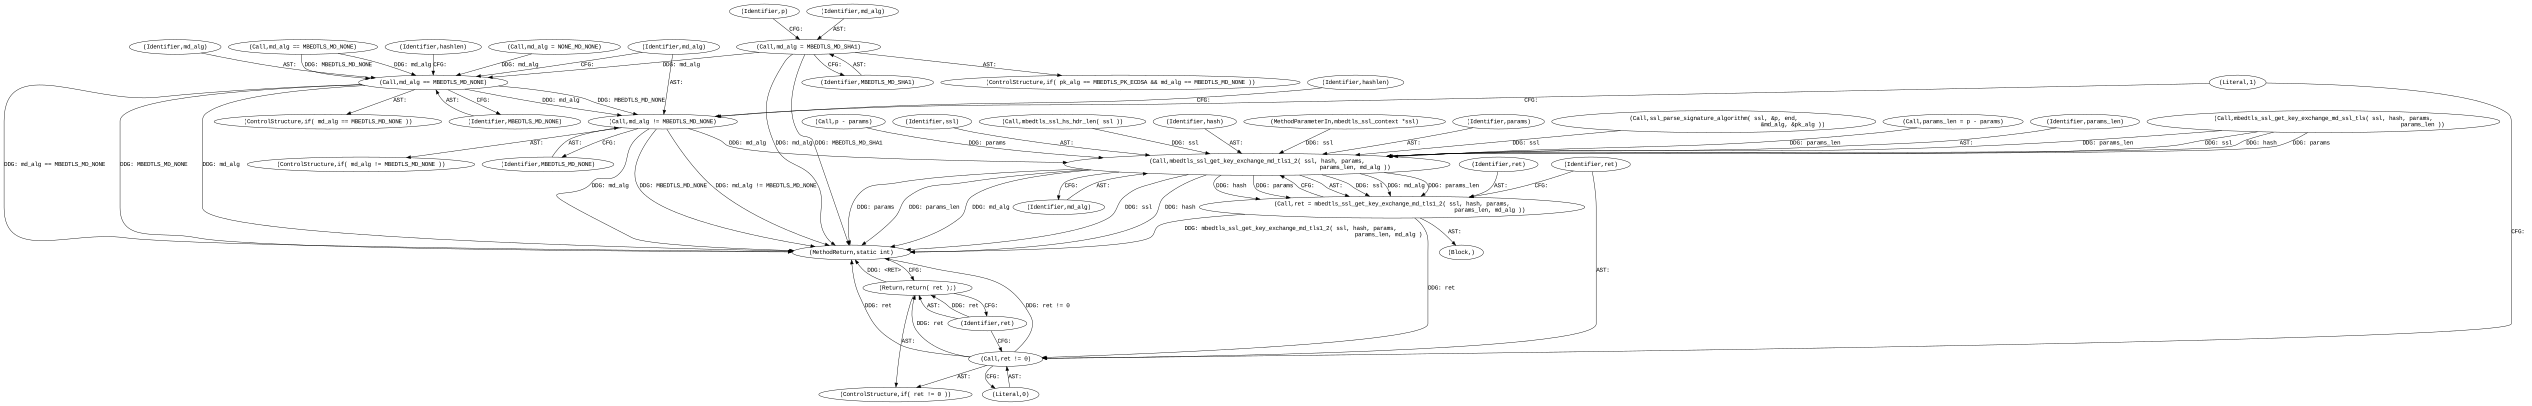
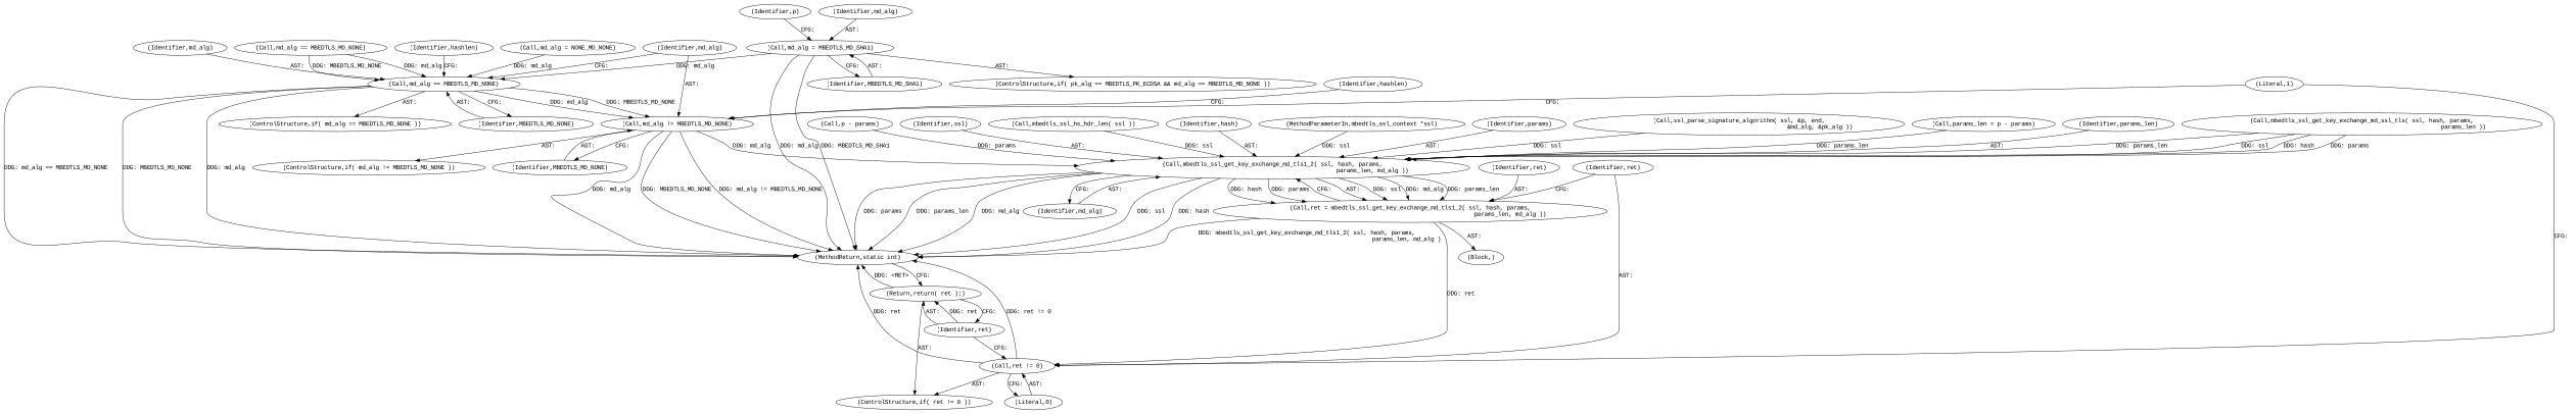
  digraph {
    fontname="Liberation Mono"
    node [fontname="Liberation Mono"]
    edge [fontname="Liberation Mono"]
    n1 [label="(Call,md_alg = MBEDTLS_MD_SHA1)"]
    n2 [label="(Call,md_alg == MBEDTLS_MD_NONE)"]
    n3 [label="(Identifier,MBEDTLS_MD_SHA1)"]
    n4 [label="(ControlStructure,if( pk_alg == MBEDTLS_PK_ECDSA && md_alg == MBEDTLS_MD_NONE ))"]
    n5 [label="(MethodReturn,static int)"]
    n6 [label="(Call,md_alg != MBEDTLS_MD_NONE)"]
    n7 [label="(ControlStructure,if( md_alg == MBEDTLS_MD_NONE ))"]
    n8 [label="(Identifier,MBEDTLS_MD_NONE)"]
    n9 [label="(Return,return( ret );)"]
    n10 [label="(Call,mbedtls_ssl_get_key_exchange_md_tls1_2( ssl, hash, params,\n                                                          params_len, md_alg ))"]
    n11 [label="(ControlStructure,if( md_alg != MBEDTLS_MD_NONE ))"]
    n12 [label="(Identifier,MBEDTLS_MD_NONE)"]
    n13 [label="(Call,ret = mbedtls_ssl_get_key_exchange_md_tls1_2( ssl, hash, params,\n                                                          params_len, md_alg ))"]
    n14 [label="(Identifier,md_alg)"]
    n15 [label="(Call,ret != 0)"]
    n16 [label="(Block,)"]
    n17 [label="(Literal,0)"]
    n18 [label="(ControlStructure,if( ret != 0 ))"]
    n19 [label="(Identifier,ret)"]
    n20 [label="(Identifier,params)"]
    n21 [label="(Call,ssl_parse_signature_algorithm( ssl, &p, end,\n                                               &md_alg, &pk_alg ))"]
    n22 [label="(Identifier,md_alg)"]
    n23 [label="(Call,params_len = p - params)"]
    n24 [label="(Identifier,params_len)"]
    n25 [label="(Call,md_alg == MBEDTLS_MD_NONE)"]
    n26 [label="(Call,mbedtls_ssl_get_key_exchange_md_ssl_tls( ssl, hash, params,\n                                                           params_len ))"]
    n27 [label="(Identifier,ret)"]
    n28 [label="(Identifier,ret)"]
    n29 [label="(Identifier,p)"]
    n30 [label="(Identifier,md_alg)"]
    n31 [label="(Call,p - params)"]
    n32 [label="(Identifier,hashlen)"]
    n33 [label="(Identifier,ssl)"]
    n34 [label="(Identifier,hashlen)"]
    n35 [label="(Identifier,md_alg)"]
    n36 [label="(Call,mbedtls_ssl_hs_hdr_len( ssl ))"]
    n37 [label="(Identifier,hash)"]
    n38 [label="(Call,md_alg = NONE_MD_NONE)"]
    n39 [label="(Literal,1)"]
    n40 [label="(MethodParameterIn,mbedtls_ssl_context *ssl)"]
    n1 -> n2 [label="DDG: md_alg"]
    n1 -> n3 [label="CFG: "]
    n1 -> n4 [label="AST: "]
    n1 -> n5 [label="DDG: md_alg"]
    n1 -> n5 [label="DDG: MBEDTLS_MD_SHA1"]
    n2 -> n5 [label="DDG: MBEDTLS_MD_NONE"]
    n2 -> n5 [label="DDG: md_alg"]
    n2 -> n5 [label="DDG: md_alg == MBEDTLS_MD_NONE"]
    n2 -> n6 [label="DDG: md_alg"]
    n2 -> n6 [label="DDG: MBEDTLS_MD_NONE"]
    n2 -> n7 [label="AST: "]
    n2 -> n8 [label="CFG: "]
    n3 -> n1 [label="AST: "]
    n5 -> n9 [label="CFG: "]
    n6 -> n5 [label="DDG: md_alg != MBEDTLS_MD_NONE"]
    n6 -> n5 [label="DDG: md_alg"]
    n6 -> n5 [label="DDG: MBEDTLS_MD_NONE"]
    n6 -> n10 [label="DDG: md_alg"]
    n6 -> n11 [label="AST: "]
    n6 -> n12 [label="CFG: "]
    n8 -> n2 [label="AST: "]
    n9 -> n5 [label="DDG: <RET>"]
    n9 -> n18 [label="AST: "]
    n9 -> n19 [label="CFG: "]
    n10 -> n5 [label="DDG: params"]
    n10 -> n5 [label="DDG: params_len"]
    n10 -> n5 [label="DDG: md_alg"]
    n10 -> n5 [label="DDG: ssl"]
    n10 -> n5 [label="DDG: hash"]
    n10 -> n13 [label="AST: "]
    n10 -> n13 [label="DDG: ssl"]
    n10 -> n13 [label="DDG: md_alg"]
    n10 -> n13 [label="DDG: params_len"]
    n10 -> n13 [label="DDG: hash"]
    n10 -> n13 [label="DDG: params"]
    n10 -> n14 [label="CFG: "]
    n12 -> n6 [label="AST: "]
    n13 -> n5 [label="DDG: mbedtls_ssl_get_key_exchange_md_tls1_2( ssl, hash, params,\n                                                          params_len, md_alg )"]
    n13 -> n10 [label="CFG: "]
    n13 -> n15 [label="DDG: ret"]
    n13 -> n16 [label="AST: "]
    n14 -> n10 [label="AST: "]
    n15 -> n5 [label="DDG: ret"]
    n15 -> n5 [label="DDG: ret != 0"]
-   n15 -> n9 [label="DDG: ret"]
    n15 -> n17 [label="CFG: "]
    n15 -> n18 [label="AST: "]
    n17 -> n15 [label="AST: "]
    n19 -> n9 [label="AST: "]
    n19 -> n9 [label="DDG: ret"]
    n19 -> n15 [label="CFG: "]
    n20 -> n10 [label="AST: "]
    n21 -> n10 [label="DDG: ssl"]
    n22 -> n2 [label="AST: "]
    n23 -> n10 [label="DDG: params_len"]
    n24 -> n10 [label="AST: "]
    n25 -> n2 [label="DDG: md_alg"]
    n25 -> n2 [label="DDG: MBEDTLS_MD_NONE"]
    n26 -> n10 [label="DDG: ssl"]
    n26 -> n10 [label="DDG: hash"]
    n26 -> n10 [label="DDG: params"]
    n26 -> n10 [label="DDG: params_len"]
    n27 -> n13 [label="CFG: "]
    n27 -> n15 [label="AST: "]
    n28 -> n13 [label="AST: "]
    n29 -> n1 [label="CFG: "]
    n30 -> n1 [label="AST: "]
    n31 -> n10 [label="DDG: params"]
    n32 -> n6 [label="CFG: "]
    n33 -> n10 [label="AST: "]
    n34 -> n2 [label="CFG: "]
    n35 -> n2 [label="CFG: "]
    n35 -> n6 [label="AST: "]
    n36 -> n10 [label="DDG: ssl"]
    n37 -> n10 [label="AST: "]
    n38 -> n2 [label="DDG: md_alg"]
    n39 -> n6 [label="CFG: "]
    n39 -> n15 [label="CFG: "]
    n40 -> n10 [label="DDG: ssl"]
  }
